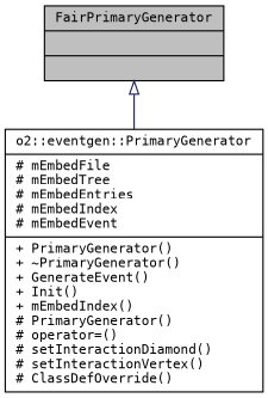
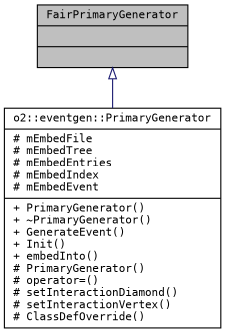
  digraph {
    fontname="DejaVu Sans Mono"
    node [color=black fontname="DejaVu Sans Mono" fontsize=10 shape=record]
    n1 [fillcolor=grey75 fontcolor=black height=0.2 label="{FairPrimaryGenerator\n||}" style=filled width=0.4]
-   n2 [height=0.2 label="{o2::eventgen::PrimaryGenerator\n|# mEmbedFile\l# mEmbedTree\l# mEmbedEntries\l# mEmbedIndex\l# mEmbedEvent\l|+ PrimaryGenerator()\l+ ~PrimaryGenerator()\l+ GenerateEvent()\l+ Init()\l+ mEmbedIndex()\l# PrimaryGenerator()\l# operator=()\l# setInteractionDiamond()\l# setInteractionVertex()\l# ClassDefOverride()\l}" width=0.4]
+   n2 [height=0.2 label="{o2::eventgen::PrimaryGenerator\n|# mEmbedFile\l# mEmbedTree\l# mEmbedEntries\l# mEmbedIndex\l# mEmbedEvent\l|+ PrimaryGenerator()\l+ ~PrimaryGenerator()\l+ GenerateEvent()\l+ Init()\l+ embedInto()\l# PrimaryGenerator()\l# operator=()\l# setInteractionDiamond()\l# setInteractionVertex()\l# ClassDefOverride()\l}" width=0.4]
    n1 -> n2 [arrowtail=onormal color=midnightblue dir=back fontname="DejaVu Sans Mono" fontsize=10 labelfontname=Helvetica labelfontsize=10 style=solid]
  }
